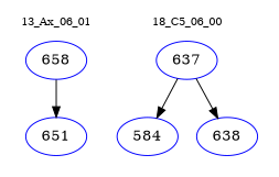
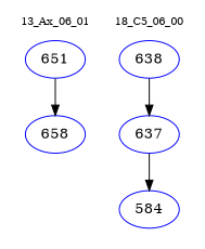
  digraph {
    node [color=blue]
    edge [color=black]
    n1 [label=651]
    n2 [label=658]
    n3 [label=637]
    n4 [label=584]
    n5 [label=638]
    subgraph cluster_1 {
      color=white
      fontsize=10
      label="13_Ax_06_01"
      n1
      n2
    }
    subgraph cluster_2 {
      color=white
      fontsize=10
      label="18_C5_06_00"
      n3
      n4
      n5
    }
-   n2 -> n1
+   n1 -> n2
    n3 -> n4
-   n3 -> n5
+   n5 -> n3
  }
